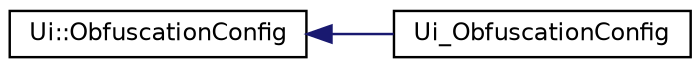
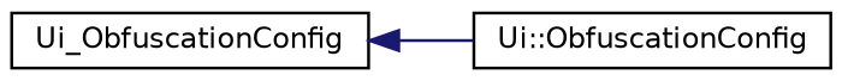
  digraph {
    rankdir=LR
    node [color=black fillcolor=white fontname=Helvetica fontsize=10 shape=record style=filled]
    n1 [height=0.2 label=Ui_ObfuscationConfig width=0.4]
    n2 [height=0.2 label="Ui::ObfuscationConfig" width=0.4]
-   n2 -> n1 [color=midnightblue dir=back fontname=Helvetica fontsize=10 labelfontname=Helvetica labelfontsize=10 style=solid]
+   n1 -> n2 [color=midnightblue dir=back fontname=Helvetica fontsize=10 labelfontname=Helvetica labelfontsize=10 style=solid]
  }
